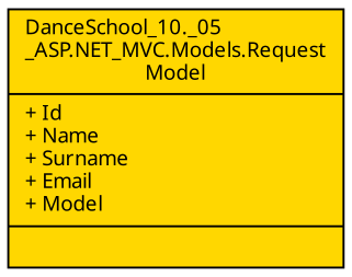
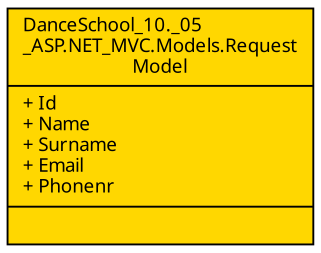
  digraph {
    fontname="Noto Sans"
-   n1 [color=black fillcolor=gold fontcolor=black fontname="Noto Sans" fontsize=10 height=0.2 label="{DanceSchool_10._05\l_ASP.NET_MVC.Models.Request\lModel\n|+ Id\l+ Name\l+ Surname\l+ Email\l+ Model\l|}" shape=record style=filled width=0.4]
+   n1 [color=black fillcolor=gold fontcolor=black fontname="Noto Sans" fontsize=10 height=0.2 label="{DanceSchool_10._05\l_ASP.NET_MVC.Models.Request\lModel\n|+ Id\l+ Name\l+ Surname\l+ Email\l+ Phonenr\l|}" shape=record style=filled width=0.4]
  }
